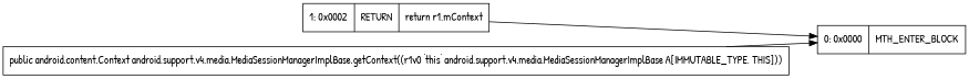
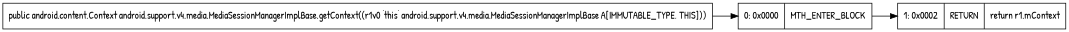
  digraph {
    rankdir=LR
    fontname="Patrick Hand"
    node [shape=record fontname="Patrick Hand"]
    edge [fontname="Patrick Hand"]
    n1 [label="{0\:\ 0x0000|MTH_ENTER_BLOCK\l}"]
    n2 [label="{1\:\ 0x0002|RETURN\l|return r1.mContext\l}"]
    n3 [label="{public android.content.Context android.support.v4.media.MediaSessionManagerImplBase.getContext((r1v0 'this' android.support.v4.media.MediaSessionManagerImplBase A[IMMUTABLE_TYPE, THIS])) }"]
-   n2 -> n1
+   n1 -> n2
    n3 -> n1
  }
